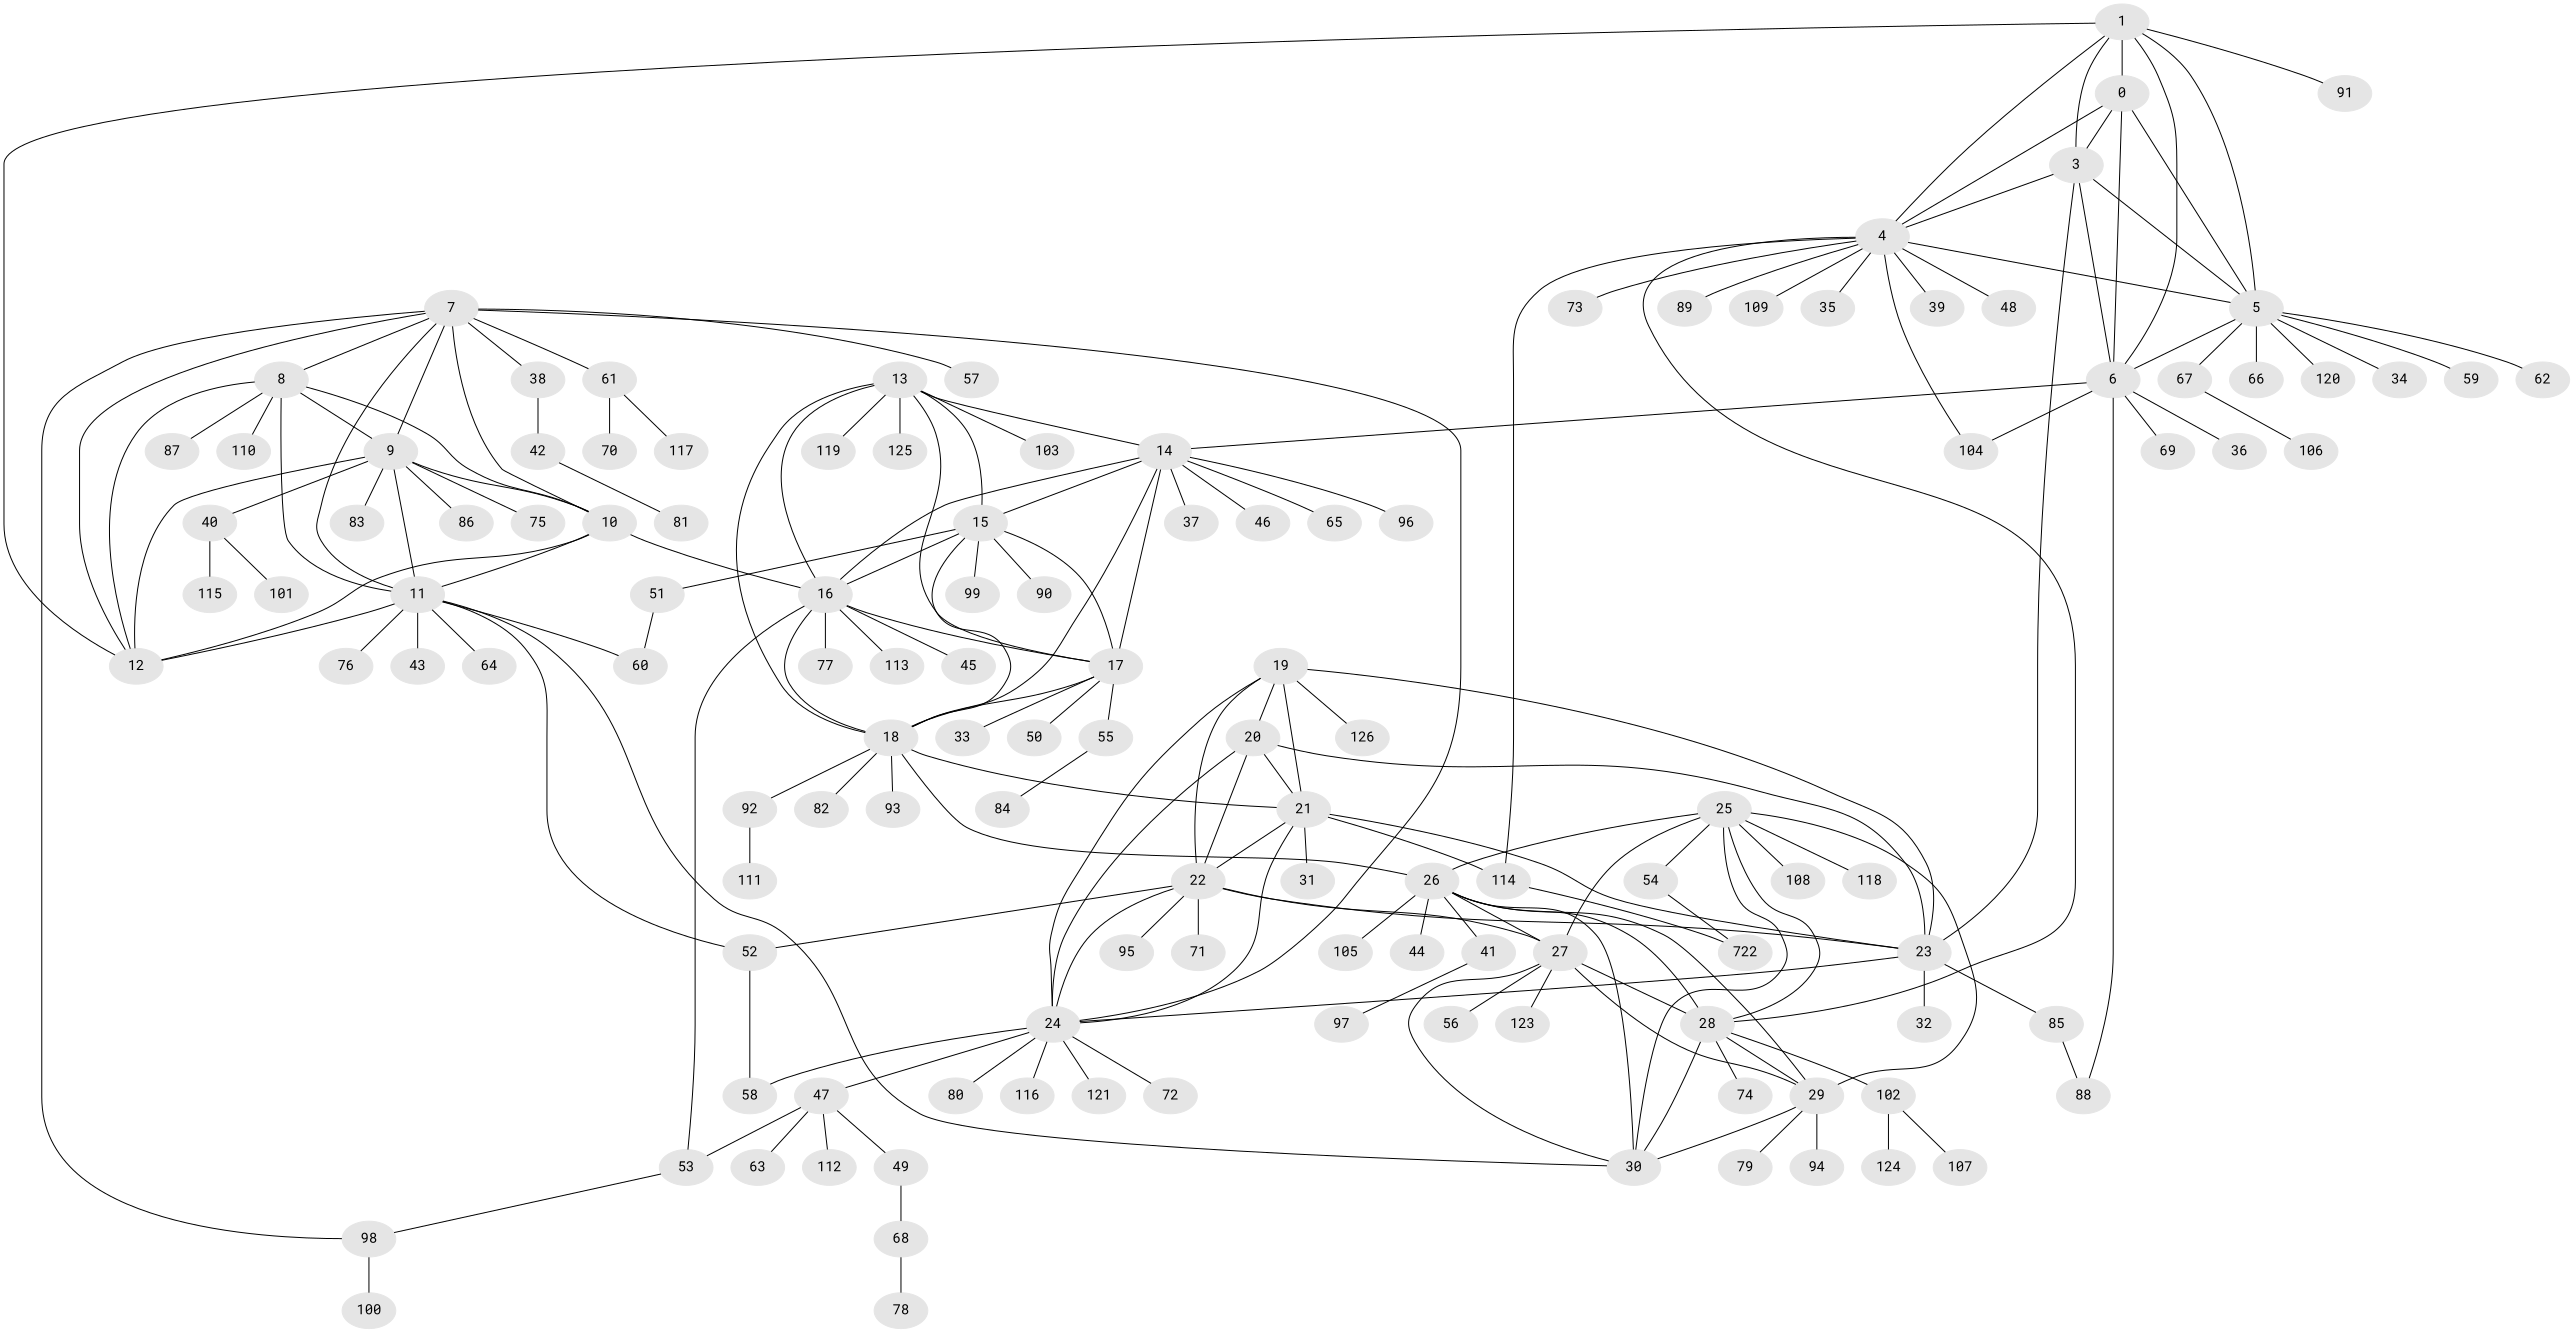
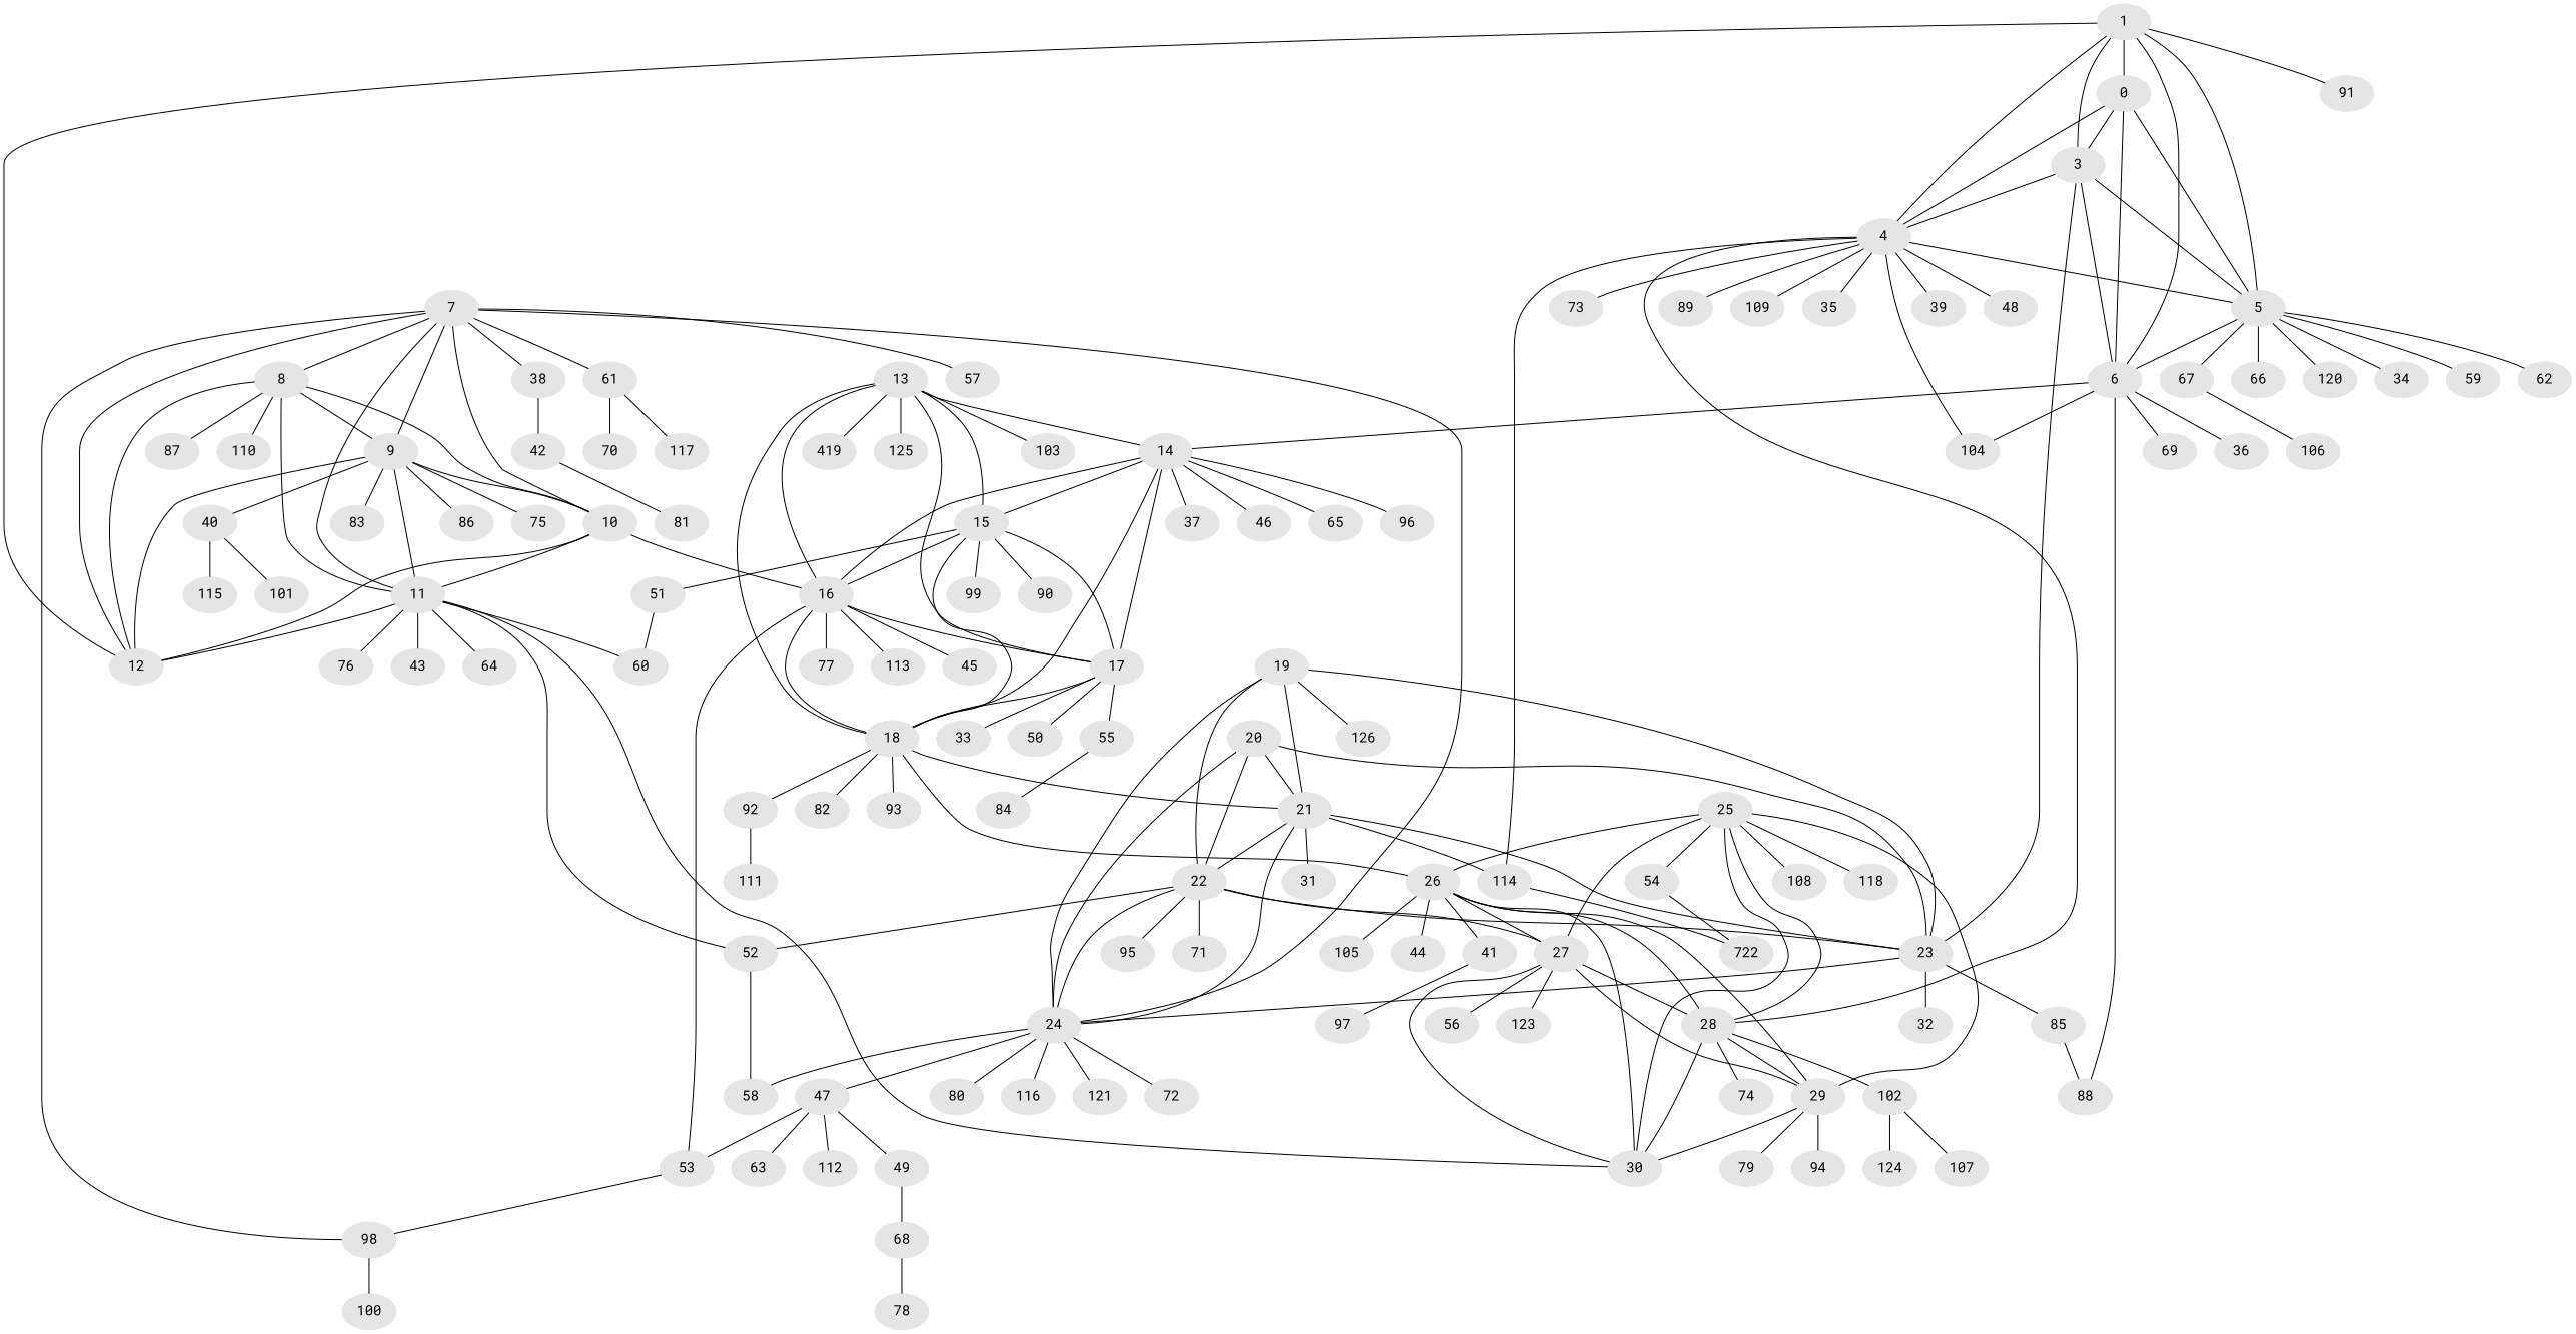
  graph {
    fontname="Roboto Mono"
    node [color=gray90 fontname="Roboto Mono" style=filled]
    edge [fontname="Roboto Mono"]
    n1 [label=0]
    1
    3
    4
    5
    6
    12
    91
    23
    28
    35
    39
    48
    73
    89
    109
    114
    104
    34
    59
    62
    66
    67
    120
    14
    36
    69
    88
    24
    32
    85
    30
    29
    74
    102
    n36 [label=722]
    106
    16
    15
    17
    18
    37
    46
    65
    96
    7
    8
    9
    10
    11
    38
    57
    61
    98
    87
    110
    40
    75
    83
    86
    43
    52
    60
    64
    76
    47
    58
    72
    80
    116
    121
    42
    70
    117
    100
    101
    115
    45
    53
    77
    113
    13
    103
-   119
+   119 [label=419]
    125
    51
    90
    99
    33
    50
    55
    21
    26
    82
    92
    93
    84
    22
    31
    27
    41
    44
    105
    111
    19
    20
    126
    71
    95
    56
    123
    49
    63
    112
    25
    54
    108
    118
    79
    94
    97
    107
    124
    81
    68
    78
    n1 -- 3
    n1 -- 4
    n1 -- 5
    n1 -- 6
    1 -- n1
    1 -- 3
    1 -- 4
    1 -- 5
    1 -- 6
    1 -- 12
    1 -- 91
    3 -- 4
    3 -- 5
    3 -- 6
    3 -- 23
    4 -- 5
    4 -- 28
    4 -- 35
    4 -- 39
    4 -- 48
    4 -- 73
    4 -- 89
    4 -- 109
    4 -- 114
    4 -- 104
    5 -- 6
    5 -- 34
    5 -- 59
    5 -- 62
    5 -- 66
    5 -- 67
    5 -- 120
    6 -- 104
    6 -- 14
    6 -- 36
    6 -- 69
    6 -- 88
    23 -- 24
    23 -- 32
    23 -- 85
    28 -- 30
    28 -- 29
    28 -- 74
    28 -- 102
    114 -- n36
    67 -- 106
    14 -- 16
    14 -- 15
    14 -- 17
    14 -- 18
    14 -- 37
    14 -- 46
    14 -- 65
    14 -- 96
    24 -- 47
    24 -- 58
    24 -- 72
    24 -- 80
    24 -- 116
    24 -- 121
    85 -- 88
    29 -- 30
    29 -- 79
    29 -- 94
    102 -- 107
    102 -- 124
    16 -- 17
    16 -- 18
    16 -- 45
    16 -- 53
    16 -- 77
    16 -- 113
    15 -- 16
    15 -- 17
    15 -- 18
    15 -- 51
    15 -- 90
    15 -- 99
    17 -- 18
    17 -- 33
    17 -- 50
    17 -- 55
    18 -- 21
    18 -- 26
    18 -- 82
    18 -- 92
    18 -- 93
    7 -- 12
    7 -- 24
    7 -- 8
    7 -- 9
    7 -- 10
    7 -- 11
    7 -- 38
    7 -- 57
    7 -- 61
    7 -- 98
    8 -- 12
    8 -- 9
    8 -- 10
    8 -- 11
    8 -- 87
    8 -- 110
    9 -- 12
    9 -- 10
    9 -- 11
    9 -- 40
    9 -- 75
    9 -- 83
    9 -- 86
    10 -- 12
    10 -- 16
    10 -- 11
    11 -- 12
    11 -- 30
    11 -- 43
    11 -- 52
    11 -- 60
    11 -- 64
    11 -- 76
    38 -- 42
    61 -- 70
    61 -- 117
    98 -- 100
    40 -- 101
    40 -- 115
    52 -- 58
    47 -- 53
    47 -- 49
    47 -- 63
    47 -- 112
    42 -- 81
    53 -- 98
    13 -- 14
    13 -- 16
    13 -- 15
    13 -- 17
    13 -- 18
    13 -- 103
    13 -- 119
    13 -- 125
    51 -- 60
    55 -- 84
    21 -- 23
    21 -- 114
    21 -- 24
    21 -- 22
    21 -- 31
    26 -- 28
    26 -- 30
    26 -- 29
    26 -- 27
    26 -- 41
    26 -- 44
    26 -- 105
    92 -- 111
    22 -- 23
    22 -- 24
    22 -- 52
    22 -- 27
    22 -- 71
    22 -- 95
    27 -- 28
    27 -- 30
    27 -- 29
    27 -- 56
    27 -- 123
    41 -- 97
    19 -- 23
    19 -- 24
    19 -- 21
    19 -- 22
-   19 -- 20
    19 -- 126
    20 -- 23
    20 -- 24
    20 -- 21
    20 -- 22
    49 -- 68
    25 -- 28
    25 -- 30
    25 -- 29
    25 -- 26
    25 -- 27
    25 -- 54
    25 -- 108
    25 -- 118
    54 -- n36
    68 -- 78
  }
